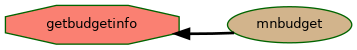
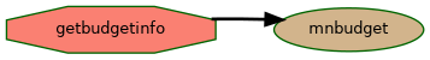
  digraph {
    rankdir=LR
    node [color=darkgreen fontname=Helvetica fontsize=10 style=filled]
    n1 [fillcolor=salmon fontcolor=black height=0.2 label=getbudgetinfo shape=octagon width=0.4]
    n2 [fillcolor=tan height=0.2 label=mnbudget shape=ellipse width=0.4]
-   n1 -> n2 [color=black dir=back fontname=Helvetica fontsize=10 labelfontname=Helvetica labelfontsize=10 style=bold]
+   n2 -> n1 [color=black dir=back fontname=Helvetica fontsize=10 labelfontname=Helvetica labelfontsize=10 style=bold]
  }
